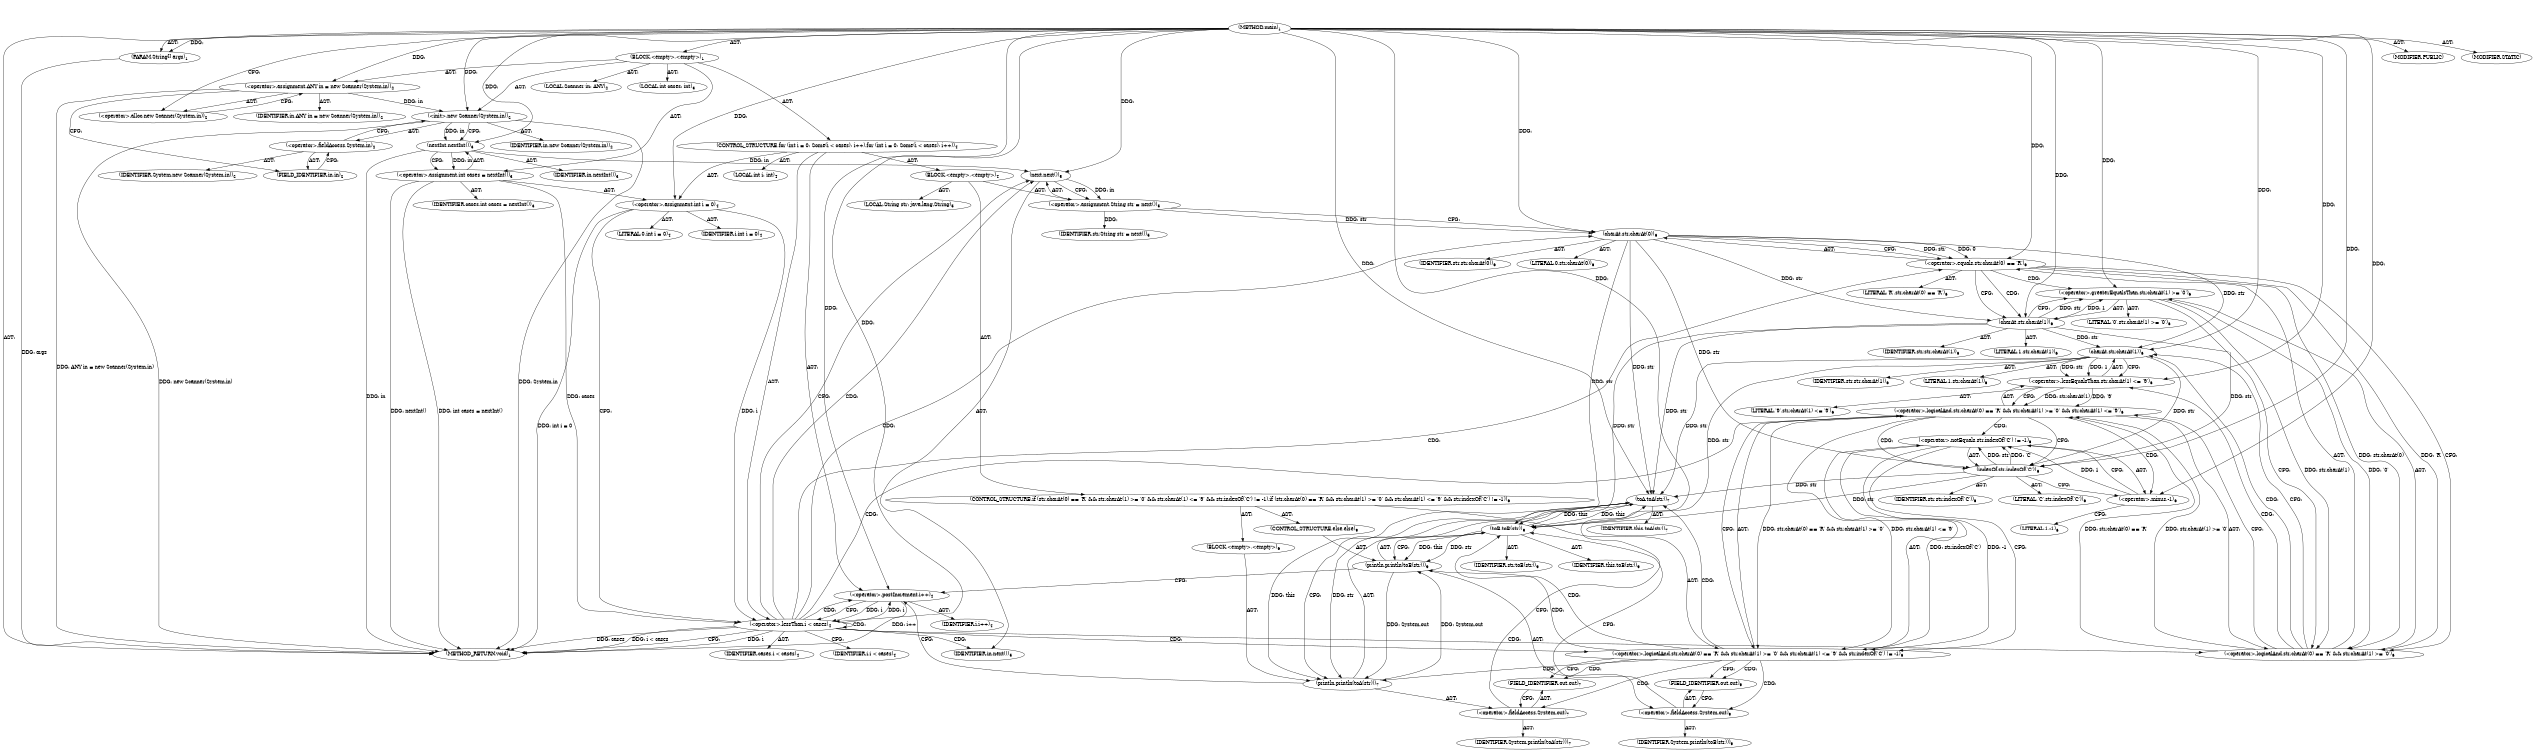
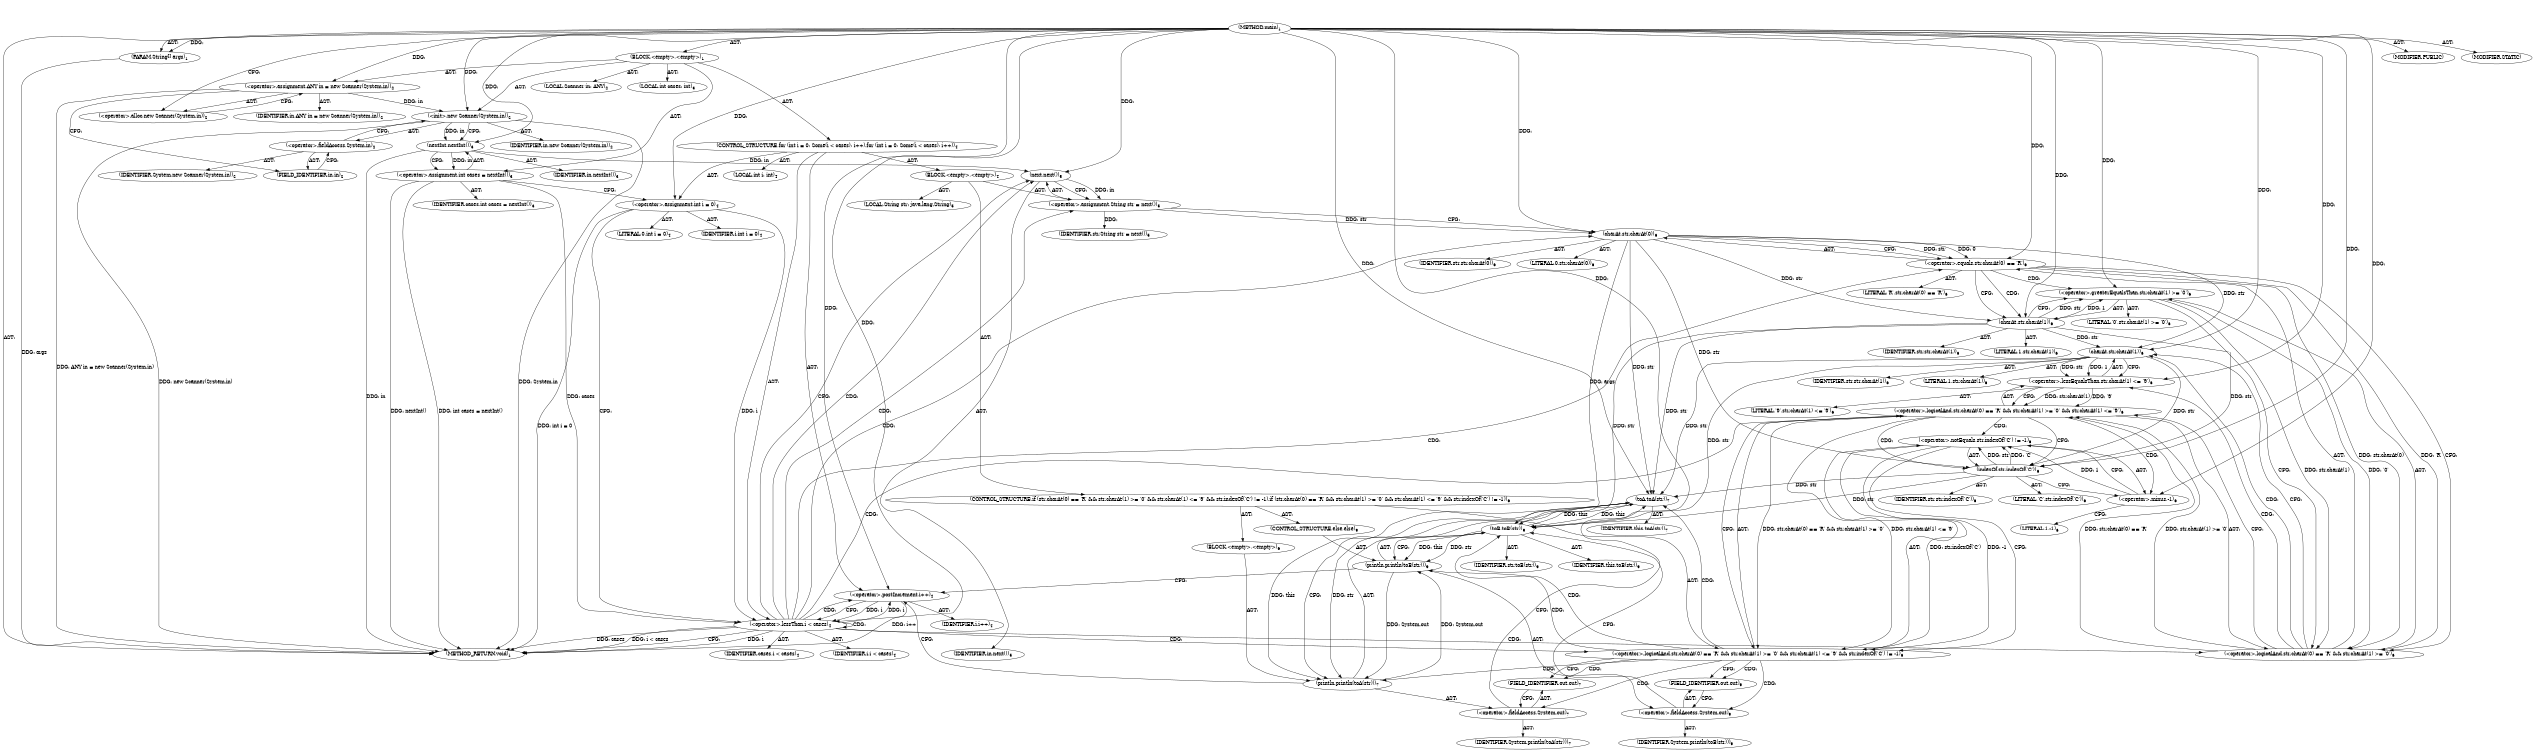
  digraph {
    n1 [label=<(METHOD,main)<SUB>1</SUB>>]
    n2 [label=<(PARAM,String[] args)<SUB>1</SUB>>]
    n3 [label=<(BLOCK,&lt;empty&gt;,&lt;empty&gt;)<SUB>1</SUB>>]
    n4 [label=<(&lt;operator&gt;.assignment,ANY in = new Scanner(System.in))<SUB>2</SUB>>]
    n5 [label=<(&lt;operator&gt;.alloc,new Scanner(System.in))<SUB>2</SUB>>]
    n6 [label=<(&lt;init&gt;,new Scanner(System.in))<SUB>2</SUB>>]
    n7 [label=<(nextInt,nextInt())<SUB>3</SUB>>]
    n8 [label=<(&lt;operator&gt;.assignment,int i = 0)<SUB>4</SUB>>]
    n9 [label=<(&lt;operator&gt;.lessThan,i &lt; cases)<SUB>4</SUB>>]
    n10 [label=<(&lt;operator&gt;.postIncrement,i++)<SUB>4</SUB>>]
    n11 [label=<(next,next())<SUB>5</SUB>>]
    n12 [label=<(&lt;operator&gt;.equals,str.charAt(0) == 'R')<SUB>6</SUB>>]
    n13 [label=<(charAt,str.charAt(0))<SUB>6</SUB>>]
    n14 [label=<(&lt;operator&gt;.greaterEqualsThan,str.charAt(1) &gt;= '0')<SUB>6</SUB>>]
    n15 [label=<(charAt,str.charAt(1))<SUB>6</SUB>>]
    n16 [label=<(&lt;operator&gt;.lessEqualsThan,str.charAt(1) &lt;= '9')<SUB>6</SUB>>]
    n17 [label=<(charAt,str.charAt(1))<SUB>6</SUB>>]
    n18 [label=<(indexOf,str.indexOf('C'))<SUB>6</SUB>>]
    n19 [label=<(&lt;operator&gt;.minus,-1)<SUB>6</SUB>>]
    n20 [label=<(toA,toA(str))<SUB>7</SUB>>]
    n21 [label=<(toB,toB(str))<SUB>9</SUB>>]
    n22 [label=<(MODIFIER,PUBLIC)>]
    n23 [label=<(MODIFIER,STATIC)>]
    n24 [label=<(METHOD_RETURN,void)<SUB>1</SUB>>]
    n25 [label=<(LOCAL,Scanner in: ANY)<SUB>2</SUB>>]
    n26 [label=<(LOCAL,int cases: int)<SUB>3</SUB>>]
    n27 [label=<(&lt;operator&gt;.assignment,int cases = nextInt())<SUB>3</SUB>>]
    n28 [label=<(CONTROL_STRUCTURE,for (int i = 0; Some(i &lt; cases); i++),for (int i = 0; Some(i &lt; cases); i++))<SUB>4</SUB>>]
    n29 [label=<(IDENTIFIER,in,ANY in = new Scanner(System.in))<SUB>2</SUB>>]
    n30 [label=<(FIELD_IDENTIFIER,in,in)<SUB>2</SUB>>]
    n31 [label=<(IDENTIFIER,in,new Scanner(System.in))<SUB>2</SUB>>]
    n32 [label=<(&lt;operator&gt;.fieldAccess,System.in)<SUB>2</SUB>>]
    n33 [label=<(IDENTIFIER,in,nextInt())<SUB>3</SUB>>]
    n34 [label=<(IDENTIFIER,i,int i = 0)<SUB>4</SUB>>]
    n35 [label=<(LITERAL,0,int i = 0)<SUB>4</SUB>>]
    n36 [label=<(IDENTIFIER,i,i &lt; cases)<SUB>4</SUB>>]
    n37 [label=<(IDENTIFIER,cases,i &lt; cases)<SUB>4</SUB>>]
    n38 [label=<(&lt;operator&gt;.assignment,String str = next())<SUB>5</SUB>>]
    n39 [label=<(&lt;operator&gt;.logicalAnd,str.charAt(0) == 'R' &amp;&amp; str.charAt(1) &gt;= '0' &amp;&amp; str.charAt(1) &lt;= '9' &amp;&amp; str.indexOf('C') != -1)<SUB>6</SUB>>]
    n40 [label=<(&lt;operator&gt;.logicalAnd,str.charAt(0) == 'R' &amp;&amp; str.charAt(1) &gt;= '0' &amp;&amp; str.charAt(1) &lt;= '9')<SUB>6</SUB>>]
    n41 [label=<(&lt;operator&gt;.logicalAnd,str.charAt(0) == 'R' &amp;&amp; str.charAt(1) &gt;= '0')<SUB>6</SUB>>]
    n42 [label=<(IDENTIFIER,i,i++)<SUB>4</SUB>>]
    n43 [label=<(IDENTIFIER,in,next())<SUB>5</SUB>>]
    n44 [label=<(LITERAL,'R',str.charAt(0) == 'R')<SUB>6</SUB>>]
    n45 [label=<(IDENTIFIER,str,str.charAt(0))<SUB>6</SUB>>]
    n46 [label=<(LITERAL,0,str.charAt(0))<SUB>6</SUB>>]
    n47 [label=<(LITERAL,'0',str.charAt(1) &gt;= '0')<SUB>6</SUB>>]
    n48 [label=<(IDENTIFIER,str,str.charAt(1))<SUB>6</SUB>>]
    n49 [label=<(LITERAL,1,str.charAt(1))<SUB>6</SUB>>]
    n50 [label=<(LITERAL,'9',str.charAt(1) &lt;= '9')<SUB>6</SUB>>]
    n51 [label=<(IDENTIFIER,str,str.charAt(1))<SUB>6</SUB>>]
    n52 [label=<(LITERAL,1,str.charAt(1))<SUB>6</SUB>>]
    n53 [label=<(&lt;operator&gt;.notEquals,str.indexOf('C') != -1)<SUB>6</SUB>>]
    n54 [label=<(IDENTIFIER,str,str.indexOf('C'))<SUB>6</SUB>>]
    n55 [label=<(LITERAL,'C',str.indexOf('C'))<SUB>6</SUB>>]
    n56 [label=<(LITERAL,1,-1)<SUB>6</SUB>>]
    n57 [label=<(println,println(toA(str)))<SUB>7</SUB>>]
    n58 [label=<(IDENTIFIER,this,toA(str))<SUB>7</SUB>>]
    n59 [label=<(println,println(toB(str)))<SUB>9</SUB>>]
    n60 [label=<(IDENTIFIER,this,toB(str))<SUB>9</SUB>>]
    n61 [label=<(IDENTIFIER,str,toB(str))<SUB>9</SUB>>]
    n62 [label=<(IDENTIFIER,cases,int cases = nextInt())<SUB>3</SUB>>]
    n63 [label=<(LOCAL,int i: int)<SUB>4</SUB>>]
    n64 [label=<(BLOCK,&lt;empty&gt;,&lt;empty&gt;)<SUB>4</SUB>>]
    n65 [label=<(IDENTIFIER,System,new Scanner(System.in))<SUB>2</SUB>>]
    n66 [label=<(LOCAL,String str: java.lang.String)<SUB>5</SUB>>]
    n67 [label=<(CONTROL_STRUCTURE,if (str.charAt(0) == 'R' &amp;&amp; str.charAt(1) &gt;= '0' &amp;&amp; str.charAt(1) &lt;= '9' &amp;&amp; str.indexOf('C') != -1),if (str.charAt(0) == 'R' &amp;&amp; str.charAt(1) &gt;= '0' &amp;&amp; str.charAt(1) &lt;= '9' &amp;&amp; str.indexOf('C') != -1))<SUB>6</SUB>>]
    n68 [label=<(IDENTIFIER,str,String str = next())<SUB>5</SUB>>]
    n69 [label=<(&lt;operator&gt;.fieldAccess,System.out)<SUB>7</SUB>>]
    n70 [label=<(FIELD_IDENTIFIER,out,out)<SUB>7</SUB>>]
    n71 [label=<(&lt;operator&gt;.fieldAccess,System.out)<SUB>9</SUB>>]
    n72 [label=<(FIELD_IDENTIFIER,out,out)<SUB>9</SUB>>]
    n73 [label=<(BLOCK,&lt;empty&gt;,&lt;empty&gt;)<SUB>6</SUB>>]
    n74 [label=<(CONTROL_STRUCTURE,else,else)<SUB>9</SUB>>]
    n75 [label=<(IDENTIFIER,System,println(toA(str)))<SUB>7</SUB>>]
    n76 [label=<(IDENTIFIER,System,println(toB(str)))<SUB>9</SUB>>]
    n1 -> n2 [label="AST: "]
    n1 -> n2 [label="DDG: "]
    n1 -> n3 [label="AST: "]
    n1 -> n4 [label="DDG: "]
    n1 -> n5 [label="CFG: "]
    n1 -> n6 [label="DDG: "]
    n1 -> n7 [label="DDG: "]
    n1 -> n8 [label="DDG: "]
    n1 -> n9 [label="DDG: "]
    n1 -> n10 [label="DDG: "]
    n1 -> n11 [label="DDG: "]
    n1 -> n12 [label="DDG: "]
    n1 -> n13 [label="DDG: "]
    n1 -> n14 [label="DDG: "]
    n1 -> n15 [label="DDG: "]
    n1 -> n16 [label="DDG: "]
    n1 -> n17 [label="DDG: "]
    n1 -> n18 [label="DDG: "]
    n1 -> n19 [label="DDG: "]
    n1 -> n20 [label="DDG: "]
    n1 -> n21 [label="DDG: "]
    n1 -> n22 [label="AST: "]
    n1 -> n23 [label="AST: "]
    n1 -> n24 [label="AST: "]
    n2 -> n24 [label="DDG: args"]
    n3 -> n4 [label="AST: "]
    n3 -> n6 [label="AST: "]
    n3 -> n25 [label="AST: "]
    n3 -> n26 [label="AST: "]
    n3 -> n27 [label="AST: "]
    n3 -> n28 [label="AST: "]
    n4 -> n5 [label="AST: "]
    n4 -> n6 [label="DDG: in"]
    n4 -> n24 [label="DDG: ANY in = new Scanner(System.in)"]
    n4 -> n29 [label="AST: "]
    n4 -> n30 [label="CFG: "]
    n5 -> n4 [label="CFG: "]
    n6 -> n7 [label="CFG: "]
    n6 -> n7 [label="DDG: in"]
    n6 -> n24 [label="DDG: System.in"]
    n6 -> n24 [label="DDG: new Scanner(System.in)"]
    n6 -> n31 [label="AST: "]
    n6 -> n32 [label="AST: "]
    n7 -> n11 [label="DDG: in"]
    n7 -> n24 [label="DDG: in"]
    n7 -> n27 [label="CFG: "]
    n7 -> n27 [label="DDG: in"]
    n7 -> n33 [label="AST: "]
    n8 -> n9 [label="CFG: "]
    n8 -> n9 [label="DDG: i"]
    n8 -> n24 [label="DDG: int i = 0"]
    n8 -> n34 [label="AST: "]
    n8 -> n35 [label="AST: "]
    n9 -> n9 [label="CDG: "]
    n9 -> n10 [label="DDG: i"]
    n9 -> n10 [label="CDG: "]
    n9 -> n11 [label="CFG: "]
    n9 -> n11 [label="CDG: "]
    n9 -> n12 [label="CDG: "]
    n9 -> n13 [label="CDG: "]
    n9 -> n24 [label="CFG: "]
    n9 -> n24 [label="DDG: i"]
    n9 -> n24 [label="DDG: cases"]
    n9 -> n24 [label="DDG: i &lt; cases"]
-   n9 -> n36 [label="CFG: "]
+   n9 -> n36 [label="AST: "]
    n9 -> n37 [label="AST: "]
-   n9 -> n43 [label="CDG: "]
+   n9 -> n38 [label="CDG: "]
    n9 -> n39 [label="CDG: "]
    n9 -> n40 [label="CDG: "]
    n9 -> n41 [label="CDG: "]
    n10 -> n9 [label="CFG: "]
    n10 -> n9 [label="DDG: i"]
    n10 -> n24 [label="DDG: i++"]
    n10 -> n42 [label="AST: "]
    n11 -> n38 [label="CFG: "]
    n11 -> n38 [label="DDG: in"]
    n11 -> n43 [label="AST: "]
    n12 -> n13 [label="AST: "]
    n12 -> n14 [label="CDG: "]
    n12 -> n15 [label="CFG: "]
    n12 -> n15 [label="CDG: "]
    n12 -> n41 [label="CFG: "]
    n12 -> n41 [label="DDG: str.charAt(0)"]
    n12 -> n41 [label="DDG: 'R'"]
    n12 -> n44 [label="AST: "]
    n13 -> n12 [label="CFG: "]
    n13 -> n12 [label="DDG: str"]
    n13 -> n12 [label="DDG: 0"]
    n13 -> n15 [label="DDG: str"]
    n13 -> n17 [label="DDG: str"]
    n13 -> n18 [label="DDG: str"]
    n13 -> n20 [label="DDG: str"]
-   n13 -> n21 [label="DDG: str"]
+   n13 -> n21 [label="DDG: args"]
    n13 -> n45 [label="AST: "]
    n13 -> n46 [label="AST: "]
    n14 -> n15 [label="AST: "]
    n14 -> n41 [label="CFG: "]
    n14 -> n41 [label="DDG: str.charAt(1)"]
    n14 -> n41 [label="DDG: '0'"]
    n14 -> n47 [label="AST: "]
    n15 -> n14 [label="CFG: "]
    n15 -> n14 [label="DDG: str"]
    n15 -> n14 [label="DDG: 1"]
    n15 -> n17 [label="DDG: str"]
    n15 -> n18 [label="DDG: str"]
    n15 -> n20 [label="DDG: str"]
    n15 -> n21 [label="DDG: str"]
    n15 -> n48 [label="AST: "]
    n15 -> n49 [label="AST: "]
    n16 -> n17 [label="AST: "]
    n16 -> n40 [label="CFG: "]
    n16 -> n40 [label="DDG: str.charAt(1)"]
    n16 -> n40 [label="DDG: '9'"]
    n16 -> n50 [label="AST: "]
    n17 -> n16 [label="CFG: "]
    n17 -> n16 [label="DDG: str"]
    n17 -> n16 [label="DDG: 1"]
    n17 -> n18 [label="DDG: str"]
    n17 -> n20 [label="DDG: str"]
    n17 -> n21 [label="DDG: str"]
    n17 -> n51 [label="AST: "]
    n17 -> n52 [label="AST: "]
    n18 -> n19 [label="CFG: "]
    n18 -> n20 [label="DDG: str"]
    n18 -> n21 [label="DDG: str"]
    n18 -> n53 [label="DDG: str"]
    n18 -> n53 [label="DDG: 'C'"]
    n18 -> n54 [label="AST: "]
    n18 -> n55 [label="AST: "]
    n19 -> n53 [label="CFG: "]
    n19 -> n53 [label="DDG: 1"]
    n19 -> n56 [label="CFG: "]
    n20 -> n21 [label="DDG: this"]
    n20 -> n57 [label="CFG: "]
    n20 -> n57 [label="DDG: this"]
    n20 -> n57 [label="DDG: str"]
    n20 -> n58 [label="AST: "]
    n21 -> n20 [label="DDG: this"]
    n21 -> n59 [label="CFG: "]
    n21 -> n59 [label="DDG: this"]
    n21 -> n59 [label="DDG: str"]
    n21 -> n60 [label="AST: "]
    n21 -> n61 [label="AST: "]
    n27 -> n7 [label="AST: "]
-   n27 -> n8 [label="AST: "]
+   n27 -> n8 [label="CFG: "]
    n27 -> n9 [label="DDG: cases"]
    n27 -> n24 [label="DDG: nextInt()"]
    n27 -> n24 [label="DDG: int cases = nextInt()"]
    n27 -> n62 [label="AST: "]
    n28 -> n8 [label="AST: "]
    n28 -> n9 [label="AST: "]
    n28 -> n10 [label="AST: "]
    n28 -> n63 [label="AST: "]
    n28 -> n64 [label="AST: "]
    n30 -> n32 [label="CFG: "]
    n32 -> n6 [label="CFG: "]
    n32 -> n30 [label="AST: "]
    n32 -> n65 [label="AST: "]
    n38 -> n11 [label="AST: "]
    n38 -> n13 [label="CFG: "]
    n38 -> n13 [label="DDG: str"]
    n38 -> n68 [label="DDG: "]
    n39 -> n20 [label="CDG: "]
    n39 -> n21 [label="CDG: "]
    n39 -> n40 [label="AST: "]
    n39 -> n53 [label="AST: "]
    n39 -> n57 [label="CDG: "]
    n39 -> n59 [label="CDG: "]
    n39 -> n69 [label="CDG: "]
    n39 -> n70 [label="CFG: "]
    n39 -> n70 [label="CDG: "]
    n39 -> n71 [label="CDG: "]
    n39 -> n72 [label="CFG: "]
    n39 -> n72 [label="CDG: "]
    n40 -> n16 [label="AST: "]
    n40 -> n18 [label="CFG: "]
    n40 -> n18 [label="CDG: "]
    n40 -> n19 [label="CDG: "]
    n40 -> n39 [label="CFG: "]
    n40 -> n39 [label="DDG: str.charAt(0) == 'R' &amp;&amp; str.charAt(1) &gt;= '0'"]
    n40 -> n39 [label="DDG: str.charAt(1) &lt;= '9'"]
    n40 -> n41 [label="AST: "]
    n40 -> n53 [label="CDG: "]
    n41 -> n12 [label="AST: "]
    n41 -> n14 [label="AST: "]
    n41 -> n16 [label="CDG: "]
    n41 -> n17 [label="CFG: "]
    n41 -> n17 [label="CDG: "]
    n41 -> n40 [label="CFG: "]
    n41 -> n40 [label="DDG: str.charAt(0) == 'R'"]
    n41 -> n40 [label="DDG: str.charAt(1) &gt;= '0'"]
    n53 -> n18 [label="AST: "]
    n53 -> n19 [label="AST: "]
    n53 -> n39 [label="CFG: "]
    n53 -> n39 [label="DDG: str.indexOf('C')"]
    n53 -> n39 [label="DDG: -1"]
    n57 -> n10 [label="CFG: "]
    n57 -> n20 [label="AST: "]
    n57 -> n59 [label="DDG: System.out"]
    n57 -> n69 [label="AST: "]
    n59 -> n10 [label="CFG: "]
    n59 -> n21 [label="AST: "]
    n59 -> n57 [label="DDG: System.out"]
    n59 -> n71 [label="AST: "]
    n64 -> n38 [label="AST: "]
    n64 -> n66 [label="AST: "]
    n64 -> n67 [label="AST: "]
    n67 -> n39 [label="AST: "]
    n67 -> n73 [label="AST: "]
    n67 -> n74 [label="AST: "]
    n69 -> n20 [label="CFG: "]
    n69 -> n70 [label="AST: "]
    n69 -> n75 [label="AST: "]
    n70 -> n69 [label="CFG: "]
    n71 -> n21 [label="CFG: "]
    n71 -> n72 [label="AST: "]
    n71 -> n76 [label="AST: "]
    n72 -> n71 [label="CFG: "]
    n73 -> n57 [label="AST: "]
    n74 -> n59 [label="AST: "]
  }
